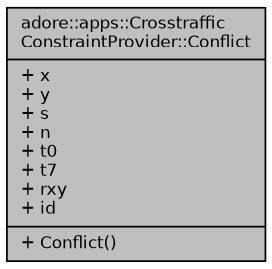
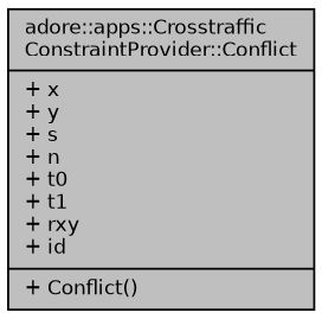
  digraph {
-   n1 [color=black fillcolor=grey75 fontcolor=black fontname=Helvetica fontsize=10 height=0.2 label="{adore::apps::Crosstraffic\lConstraintProvider::Conflict\n|+ x\l+ y\l+ s\l+ n\l+ t0\l+ t7\l+ rxy\l+ id\l|+ Conflict()\l}" shape=record style=filled width=0.4]
+   n1 [color=black fillcolor=grey75 fontcolor=black fontname=Helvetica fontsize=10 height=0.2 label="{adore::apps::Crosstraffic\lConstraintProvider::Conflict\n|+ x\l+ y\l+ s\l+ n\l+ t0\l+ t1\l+ rxy\l+ id\l|+ Conflict()\l}" shape=record style=filled width=0.4]
  }
